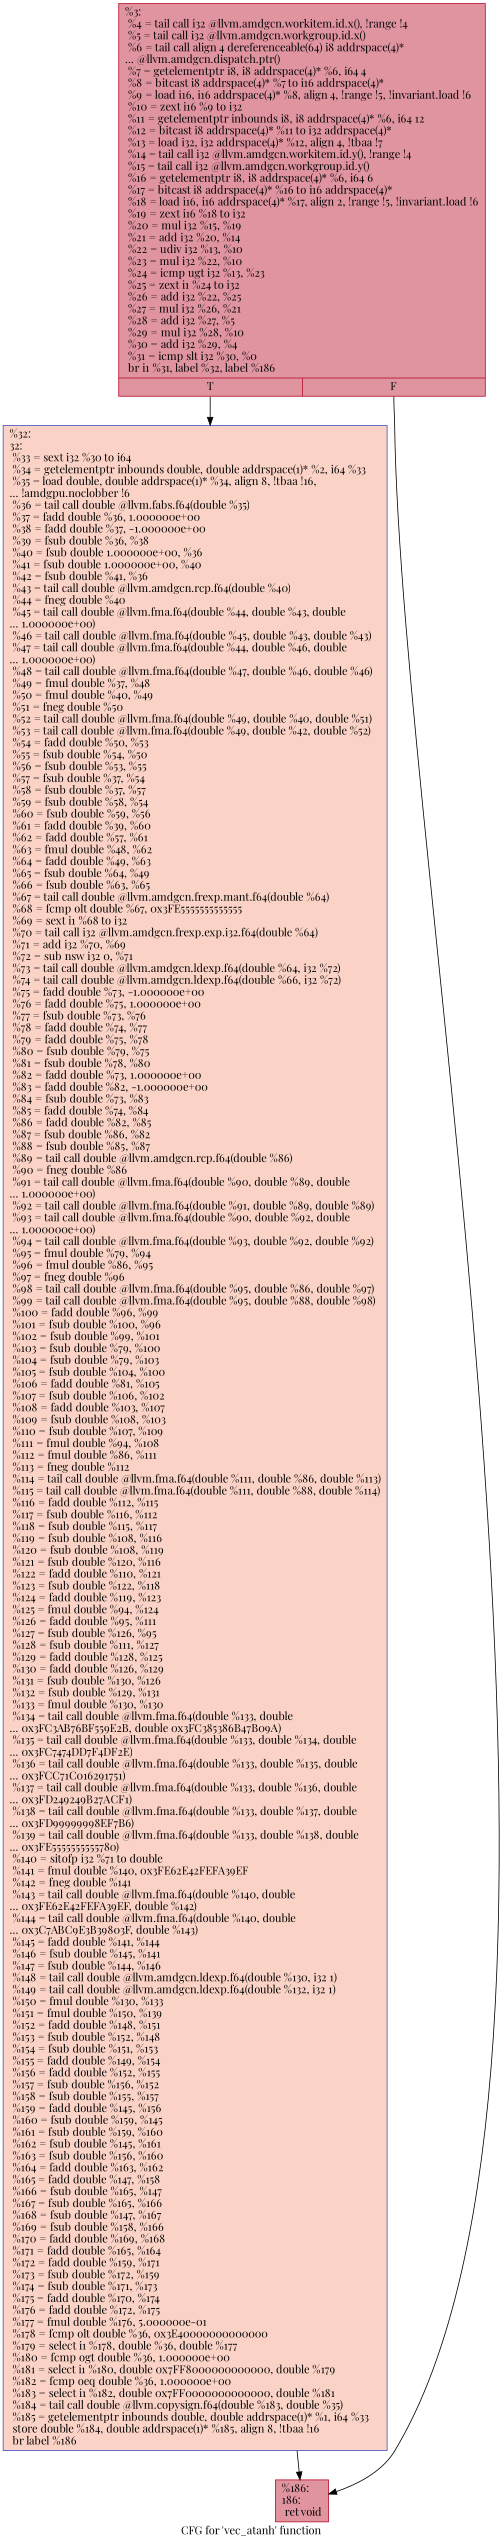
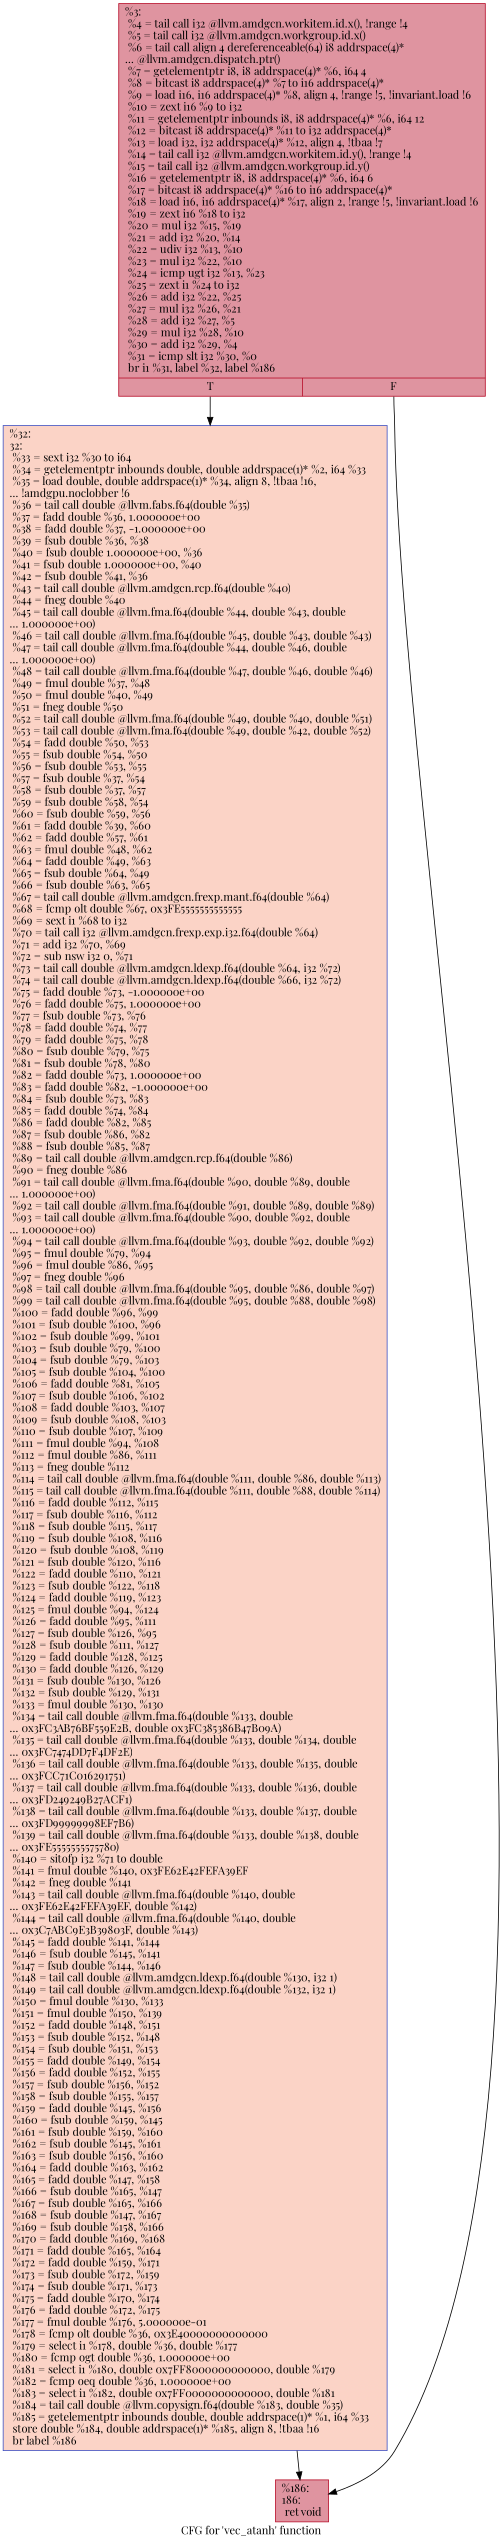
  digraph {
    label="CFG for 'vec_atanh' function"
    fontname="Playfair Display"
    node [color="#b70d28ff" fillcolor="#b70d2870" shape=record style=filled fontname="Playfair Display"]
    edge [fontname="Playfair Display"]
    n1 [label="{%3:\l  %4 = tail call i32 @llvm.amdgcn.workitem.id.x(), !range !4\l  %5 = tail call i32 @llvm.amdgcn.workgroup.id.x()\l  %6 = tail call align 4 dereferenceable(64) i8 addrspace(4)*\l... @llvm.amdgcn.dispatch.ptr()\l  %7 = getelementptr i8, i8 addrspace(4)* %6, i64 4\l  %8 = bitcast i8 addrspace(4)* %7 to i16 addrspace(4)*\l  %9 = load i16, i16 addrspace(4)* %8, align 4, !range !5, !invariant.load !6\l  %10 = zext i16 %9 to i32\l  %11 = getelementptr inbounds i8, i8 addrspace(4)* %6, i64 12\l  %12 = bitcast i8 addrspace(4)* %11 to i32 addrspace(4)*\l  %13 = load i32, i32 addrspace(4)* %12, align 4, !tbaa !7\l  %14 = tail call i32 @llvm.amdgcn.workitem.id.y(), !range !4\l  %15 = tail call i32 @llvm.amdgcn.workgroup.id.y()\l  %16 = getelementptr i8, i8 addrspace(4)* %6, i64 6\l  %17 = bitcast i8 addrspace(4)* %16 to i16 addrspace(4)*\l  %18 = load i16, i16 addrspace(4)* %17, align 2, !range !5, !invariant.load !6\l  %19 = zext i16 %18 to i32\l  %20 = mul i32 %15, %19\l  %21 = add i32 %20, %14\l  %22 = udiv i32 %13, %10\l  %23 = mul i32 %22, %10\l  %24 = icmp ugt i32 %13, %23\l  %25 = zext i1 %24 to i32\l  %26 = add i32 %22, %25\l  %27 = mul i32 %26, %21\l  %28 = add i32 %27, %5\l  %29 = mul i32 %28, %10\l  %30 = add i32 %29, %4\l  %31 = icmp slt i32 %30, %0\l  br i1 %31, label %32, label %186\l|{<s0>T|<s1>F}}"]
-   n2 [color="#3d50c3ff" fillcolor="#f59c7d70" label="{%32:\l32:                                               \l  %33 = sext i32 %30 to i64\l  %34 = getelementptr inbounds double, double addrspace(1)* %2, i64 %33\l  %35 = load double, double addrspace(1)* %34, align 8, !tbaa !16,\l... !amdgpu.noclobber !6\l  %36 = tail call double @llvm.fabs.f64(double %35)\l  %37 = fadd double %36, 1.000000e+00\l  %38 = fadd double %37, -1.000000e+00\l  %39 = fsub double %36, %38\l  %40 = fsub double 1.000000e+00, %36\l  %41 = fsub double 1.000000e+00, %40\l  %42 = fsub double %41, %36\l  %43 = tail call double @llvm.amdgcn.rcp.f64(double %40)\l  %44 = fneg double %40\l  %45 = tail call double @llvm.fma.f64(double %44, double %43, double\l... 1.000000e+00)\l  %46 = tail call double @llvm.fma.f64(double %45, double %43, double %43)\l  %47 = tail call double @llvm.fma.f64(double %44, double %46, double\l... 1.000000e+00)\l  %48 = tail call double @llvm.fma.f64(double %47, double %46, double %46)\l  %49 = fmul double %37, %48\l  %50 = fmul double %40, %49\l  %51 = fneg double %50\l  %52 = tail call double @llvm.fma.f64(double %49, double %40, double %51)\l  %53 = tail call double @llvm.fma.f64(double %49, double %42, double %52)\l  %54 = fadd double %50, %53\l  %55 = fsub double %54, %50\l  %56 = fsub double %53, %55\l  %57 = fsub double %37, %54\l  %58 = fsub double %37, %57\l  %59 = fsub double %58, %54\l  %60 = fsub double %59, %56\l  %61 = fadd double %39, %60\l  %62 = fadd double %57, %61\l  %63 = fmul double %48, %62\l  %64 = fadd double %49, %63\l  %65 = fsub double %64, %49\l  %66 = fsub double %63, %65\l  %67 = tail call double @llvm.amdgcn.frexp.mant.f64(double %64)\l  %68 = fcmp olt double %67, 0x3FE5555555555555\l  %69 = sext i1 %68 to i32\l  %70 = tail call i32 @llvm.amdgcn.frexp.exp.i32.f64(double %64)\l  %71 = add i32 %70, %69\l  %72 = sub nsw i32 0, %71\l  %73 = tail call double @llvm.amdgcn.ldexp.f64(double %64, i32 %72)\l  %74 = tail call double @llvm.amdgcn.ldexp.f64(double %66, i32 %72)\l  %75 = fadd double %73, -1.000000e+00\l  %76 = fadd double %75, 1.000000e+00\l  %77 = fsub double %73, %76\l  %78 = fadd double %74, %77\l  %79 = fadd double %75, %78\l  %80 = fsub double %79, %75\l  %81 = fsub double %78, %80\l  %82 = fadd double %73, 1.000000e+00\l  %83 = fadd double %82, -1.000000e+00\l  %84 = fsub double %73, %83\l  %85 = fadd double %74, %84\l  %86 = fadd double %82, %85\l  %87 = fsub double %86, %82\l  %88 = fsub double %85, %87\l  %89 = tail call double @llvm.amdgcn.rcp.f64(double %86)\l  %90 = fneg double %86\l  %91 = tail call double @llvm.fma.f64(double %90, double %89, double\l... 1.000000e+00)\l  %92 = tail call double @llvm.fma.f64(double %91, double %89, double %89)\l  %93 = tail call double @llvm.fma.f64(double %90, double %92, double\l... 1.000000e+00)\l  %94 = tail call double @llvm.fma.f64(double %93, double %92, double %92)\l  %95 = fmul double %79, %94\l  %96 = fmul double %86, %95\l  %97 = fneg double %96\l  %98 = tail call double @llvm.fma.f64(double %95, double %86, double %97)\l  %99 = tail call double @llvm.fma.f64(double %95, double %88, double %98)\l  %100 = fadd double %96, %99\l  %101 = fsub double %100, %96\l  %102 = fsub double %99, %101\l  %103 = fsub double %79, %100\l  %104 = fsub double %79, %103\l  %105 = fsub double %104, %100\l  %106 = fadd double %81, %105\l  %107 = fsub double %106, %102\l  %108 = fadd double %103, %107\l  %109 = fsub double %108, %103\l  %110 = fsub double %107, %109\l  %111 = fmul double %94, %108\l  %112 = fmul double %86, %111\l  %113 = fneg double %112\l  %114 = tail call double @llvm.fma.f64(double %111, double %86, double %113)\l  %115 = tail call double @llvm.fma.f64(double %111, double %88, double %114)\l  %116 = fadd double %112, %115\l  %117 = fsub double %116, %112\l  %118 = fsub double %115, %117\l  %119 = fsub double %108, %116\l  %120 = fsub double %108, %119\l  %121 = fsub double %120, %116\l  %122 = fadd double %110, %121\l  %123 = fsub double %122, %118\l  %124 = fadd double %119, %123\l  %125 = fmul double %94, %124\l  %126 = fadd double %95, %111\l  %127 = fsub double %126, %95\l  %128 = fsub double %111, %127\l  %129 = fadd double %128, %125\l  %130 = fadd double %126, %129\l  %131 = fsub double %130, %126\l  %132 = fsub double %129, %131\l  %133 = fmul double %130, %130\l  %134 = tail call double @llvm.fma.f64(double %133, double\l... 0x3FC3AB76BF559E2B, double 0x3FC385386B47B09A)\l  %135 = tail call double @llvm.fma.f64(double %133, double %134, double\l... 0x3FC7474DD7F4DF2E)\l  %136 = tail call double @llvm.fma.f64(double %133, double %135, double\l... 0x3FCC71C016291751)\l  %137 = tail call double @llvm.fma.f64(double %133, double %136, double\l... 0x3FD249249B27ACF1)\l  %138 = tail call double @llvm.fma.f64(double %133, double %137, double\l... 0x3FD99999998EF7B6)\l  %139 = tail call double @llvm.fma.f64(double %133, double %138, double\l... 0x3FE5555555555780)\l  %140 = sitofp i32 %71 to double\l  %141 = fmul double %140, 0x3FE62E42FEFA39EF\l  %142 = fneg double %141\l  %143 = tail call double @llvm.fma.f64(double %140, double\l... 0x3FE62E42FEFA39EF, double %142)\l  %144 = tail call double @llvm.fma.f64(double %140, double\l... 0x3C7ABC9E3B39803F, double %143)\l  %145 = fadd double %141, %144\l  %146 = fsub double %145, %141\l  %147 = fsub double %144, %146\l  %148 = tail call double @llvm.amdgcn.ldexp.f64(double %130, i32 1)\l  %149 = tail call double @llvm.amdgcn.ldexp.f64(double %132, i32 1)\l  %150 = fmul double %130, %133\l  %151 = fmul double %150, %139\l  %152 = fadd double %148, %151\l  %153 = fsub double %152, %148\l  %154 = fsub double %151, %153\l  %155 = fadd double %149, %154\l  %156 = fadd double %152, %155\l  %157 = fsub double %156, %152\l  %158 = fsub double %155, %157\l  %159 = fadd double %145, %156\l  %160 = fsub double %159, %145\l  %161 = fsub double %159, %160\l  %162 = fsub double %145, %161\l  %163 = fsub double %156, %160\l  %164 = fadd double %163, %162\l  %165 = fadd double %147, %158\l  %166 = fsub double %165, %147\l  %167 = fsub double %165, %166\l  %168 = fsub double %147, %167\l  %169 = fsub double %158, %166\l  %170 = fadd double %169, %168\l  %171 = fadd double %165, %164\l  %172 = fadd double %159, %171\l  %173 = fsub double %172, %159\l  %174 = fsub double %171, %173\l  %175 = fadd double %170, %174\l  %176 = fadd double %172, %175\l  %177 = fmul double %176, 5.000000e-01\l  %178 = fcmp olt double %36, 0x3E40000000000000\l  %179 = select i1 %178, double %36, double %177\l  %180 = fcmp ogt double %36, 1.000000e+00\l  %181 = select i1 %180, double 0x7FF8000000000000, double %179\l  %182 = fcmp oeq double %36, 1.000000e+00\l  %183 = select i1 %182, double 0x7FF0000000000000, double %181\l  %184 = tail call double @llvm.copysign.f64(double %183, double %35)\l  %185 = getelementptr inbounds double, double addrspace(1)* %1, i64 %33\l  store double %184, double addrspace(1)* %185, align 8, !tbaa !16\l  br label %186\l}"]
+   n2 [color="#3d50c3ff" fillcolor="#f59c7d70" label="{%32:\l32:                                               \l  %33 = sext i32 %30 to i64\l  %34 = getelementptr inbounds double, double addrspace(1)* %2, i64 %33\l  %35 = load double, double addrspace(1)* %34, align 8, !tbaa !16,\l... !amdgpu.noclobber !6\l  %36 = tail call double @llvm.fabs.f64(double %35)\l  %37 = fadd double %36, 1.000000e+00\l  %38 = fadd double %37, -1.000000e+00\l  %39 = fsub double %36, %38\l  %40 = fsub double 1.000000e+00, %36\l  %41 = fsub double 1.000000e+00, %40\l  %42 = fsub double %41, %36\l  %43 = tail call double @llvm.amdgcn.rcp.f64(double %40)\l  %44 = fneg double %40\l  %45 = tail call double @llvm.fma.f64(double %44, double %43, double\l... 1.000000e+00)\l  %46 = tail call double @llvm.fma.f64(double %45, double %43, double %43)\l  %47 = tail call double @llvm.fma.f64(double %44, double %46, double\l... 1.000000e+00)\l  %48 = tail call double @llvm.fma.f64(double %47, double %46, double %46)\l  %49 = fmul double %37, %48\l  %50 = fmul double %40, %49\l  %51 = fneg double %50\l  %52 = tail call double @llvm.fma.f64(double %49, double %40, double %51)\l  %53 = tail call double @llvm.fma.f64(double %49, double %42, double %52)\l  %54 = fadd double %50, %53\l  %55 = fsub double %54, %50\l  %56 = fsub double %53, %55\l  %57 = fsub double %37, %54\l  %58 = fsub double %37, %57\l  %59 = fsub double %58, %54\l  %60 = fsub double %59, %56\l  %61 = fadd double %39, %60\l  %62 = fadd double %57, %61\l  %63 = fmul double %48, %62\l  %64 = fadd double %49, %63\l  %65 = fsub double %64, %49\l  %66 = fsub double %63, %65\l  %67 = tail call double @llvm.amdgcn.frexp.mant.f64(double %64)\l  %68 = fcmp olt double %67, 0x3FE5555555555555\l  %69 = sext i1 %68 to i32\l  %70 = tail call i32 @llvm.amdgcn.frexp.exp.i32.f64(double %64)\l  %71 = add i32 %70, %69\l  %72 = sub nsw i32 0, %71\l  %73 = tail call double @llvm.amdgcn.ldexp.f64(double %64, i32 %72)\l  %74 = tail call double @llvm.amdgcn.ldexp.f64(double %66, i32 %72)\l  %75 = fadd double %73, -1.000000e+00\l  %76 = fadd double %75, 1.000000e+00\l  %77 = fsub double %73, %76\l  %78 = fadd double %74, %77\l  %79 = fadd double %75, %78\l  %80 = fsub double %79, %75\l  %81 = fsub double %78, %80\l  %82 = fadd double %73, 1.000000e+00\l  %83 = fadd double %82, -1.000000e+00\l  %84 = fsub double %73, %83\l  %85 = fadd double %74, %84\l  %86 = fadd double %82, %85\l  %87 = fsub double %86, %82\l  %88 = fsub double %85, %87\l  %89 = tail call double @llvm.amdgcn.rcp.f64(double %86)\l  %90 = fneg double %86\l  %91 = tail call double @llvm.fma.f64(double %90, double %89, double\l... 1.000000e+00)\l  %92 = tail call double @llvm.fma.f64(double %91, double %89, double %89)\l  %93 = tail call double @llvm.fma.f64(double %90, double %92, double\l... 1.000000e+00)\l  %94 = tail call double @llvm.fma.f64(double %93, double %92, double %92)\l  %95 = fmul double %79, %94\l  %96 = fmul double %86, %95\l  %97 = fneg double %96\l  %98 = tail call double @llvm.fma.f64(double %95, double %86, double %97)\l  %99 = tail call double @llvm.fma.f64(double %95, double %88, double %98)\l  %100 = fadd double %96, %99\l  %101 = fsub double %100, %96\l  %102 = fsub double %99, %101\l  %103 = fsub double %79, %100\l  %104 = fsub double %79, %103\l  %105 = fsub double %104, %100\l  %106 = fadd double %81, %105\l  %107 = fsub double %106, %102\l  %108 = fadd double %103, %107\l  %109 = fsub double %108, %103\l  %110 = fsub double %107, %109\l  %111 = fmul double %94, %108\l  %112 = fmul double %86, %111\l  %113 = fneg double %112\l  %114 = tail call double @llvm.fma.f64(double %111, double %86, double %113)\l  %115 = tail call double @llvm.fma.f64(double %111, double %88, double %114)\l  %116 = fadd double %112, %115\l  %117 = fsub double %116, %112\l  %118 = fsub double %115, %117\l  %119 = fsub double %108, %116\l  %120 = fsub double %108, %119\l  %121 = fsub double %120, %116\l  %122 = fadd double %110, %121\l  %123 = fsub double %122, %118\l  %124 = fadd double %119, %123\l  %125 = fmul double %94, %124\l  %126 = fadd double %95, %111\l  %127 = fsub double %126, %95\l  %128 = fsub double %111, %127\l  %129 = fadd double %128, %125\l  %130 = fadd double %126, %129\l  %131 = fsub double %130, %126\l  %132 = fsub double %129, %131\l  %133 = fmul double %130, %130\l  %134 = tail call double @llvm.fma.f64(double %133, double\l... 0x3FC3AB76BF559E2B, double 0x3FC385386B47B09A)\l  %135 = tail call double @llvm.fma.f64(double %133, double %134, double\l... 0x3FC7474DD7F4DF2E)\l  %136 = tail call double @llvm.fma.f64(double %133, double %135, double\l... 0x3FCC71C016291751)\l  %137 = tail call double @llvm.fma.f64(double %133, double %136, double\l... 0x3FD249249B27ACF1)\l  %138 = tail call double @llvm.fma.f64(double %133, double %137, double\l... 0x3FD99999998EF7B6)\l  %139 = tail call double @llvm.fma.f64(double %133, double %138, double\l... 0x3FE5555555575780)\l  %140 = sitofp i32 %71 to double\l  %141 = fmul double %140, 0x3FE62E42FEFA39EF\l  %142 = fneg double %141\l  %143 = tail call double @llvm.fma.f64(double %140, double\l... 0x3FE62E42FEFA39EF, double %142)\l  %144 = tail call double @llvm.fma.f64(double %140, double\l... 0x3C7ABC9E3B39803F, double %143)\l  %145 = fadd double %141, %144\l  %146 = fsub double %145, %141\l  %147 = fsub double %144, %146\l  %148 = tail call double @llvm.amdgcn.ldexp.f64(double %130, i32 1)\l  %149 = tail call double @llvm.amdgcn.ldexp.f64(double %132, i32 1)\l  %150 = fmul double %130, %133\l  %151 = fmul double %150, %139\l  %152 = fadd double %148, %151\l  %153 = fsub double %152, %148\l  %154 = fsub double %151, %153\l  %155 = fadd double %149, %154\l  %156 = fadd double %152, %155\l  %157 = fsub double %156, %152\l  %158 = fsub double %155, %157\l  %159 = fadd double %145, %156\l  %160 = fsub double %159, %145\l  %161 = fsub double %159, %160\l  %162 = fsub double %145, %161\l  %163 = fsub double %156, %160\l  %164 = fadd double %163, %162\l  %165 = fadd double %147, %158\l  %166 = fsub double %165, %147\l  %167 = fsub double %165, %166\l  %168 = fsub double %147, %167\l  %169 = fsub double %158, %166\l  %170 = fadd double %169, %168\l  %171 = fadd double %165, %164\l  %172 = fadd double %159, %171\l  %173 = fsub double %172, %159\l  %174 = fsub double %171, %173\l  %175 = fadd double %170, %174\l  %176 = fadd double %172, %175\l  %177 = fmul double %176, 5.000000e-01\l  %178 = fcmp olt double %36, 0x3E40000000000000\l  %179 = select i1 %178, double %36, double %177\l  %180 = fcmp ogt double %36, 1.000000e+00\l  %181 = select i1 %180, double 0x7FF8000000000000, double %179\l  %182 = fcmp oeq double %36, 1.000000e+00\l  %183 = select i1 %182, double 0x7FF0000000000000, double %181\l  %184 = tail call double @llvm.copysign.f64(double %183, double %35)\l  %185 = getelementptr inbounds double, double addrspace(1)* %1, i64 %33\l  store double %184, double addrspace(1)* %185, align 8, !tbaa !16\l  br label %186\l}"]
    n3 [label="{%186:\l186:                                              \l  ret void\l}"]
    n1 -> n2 [tailport=s0]
    n1 -> n3 [tailport=s1]
    n2 -> n3
  }
